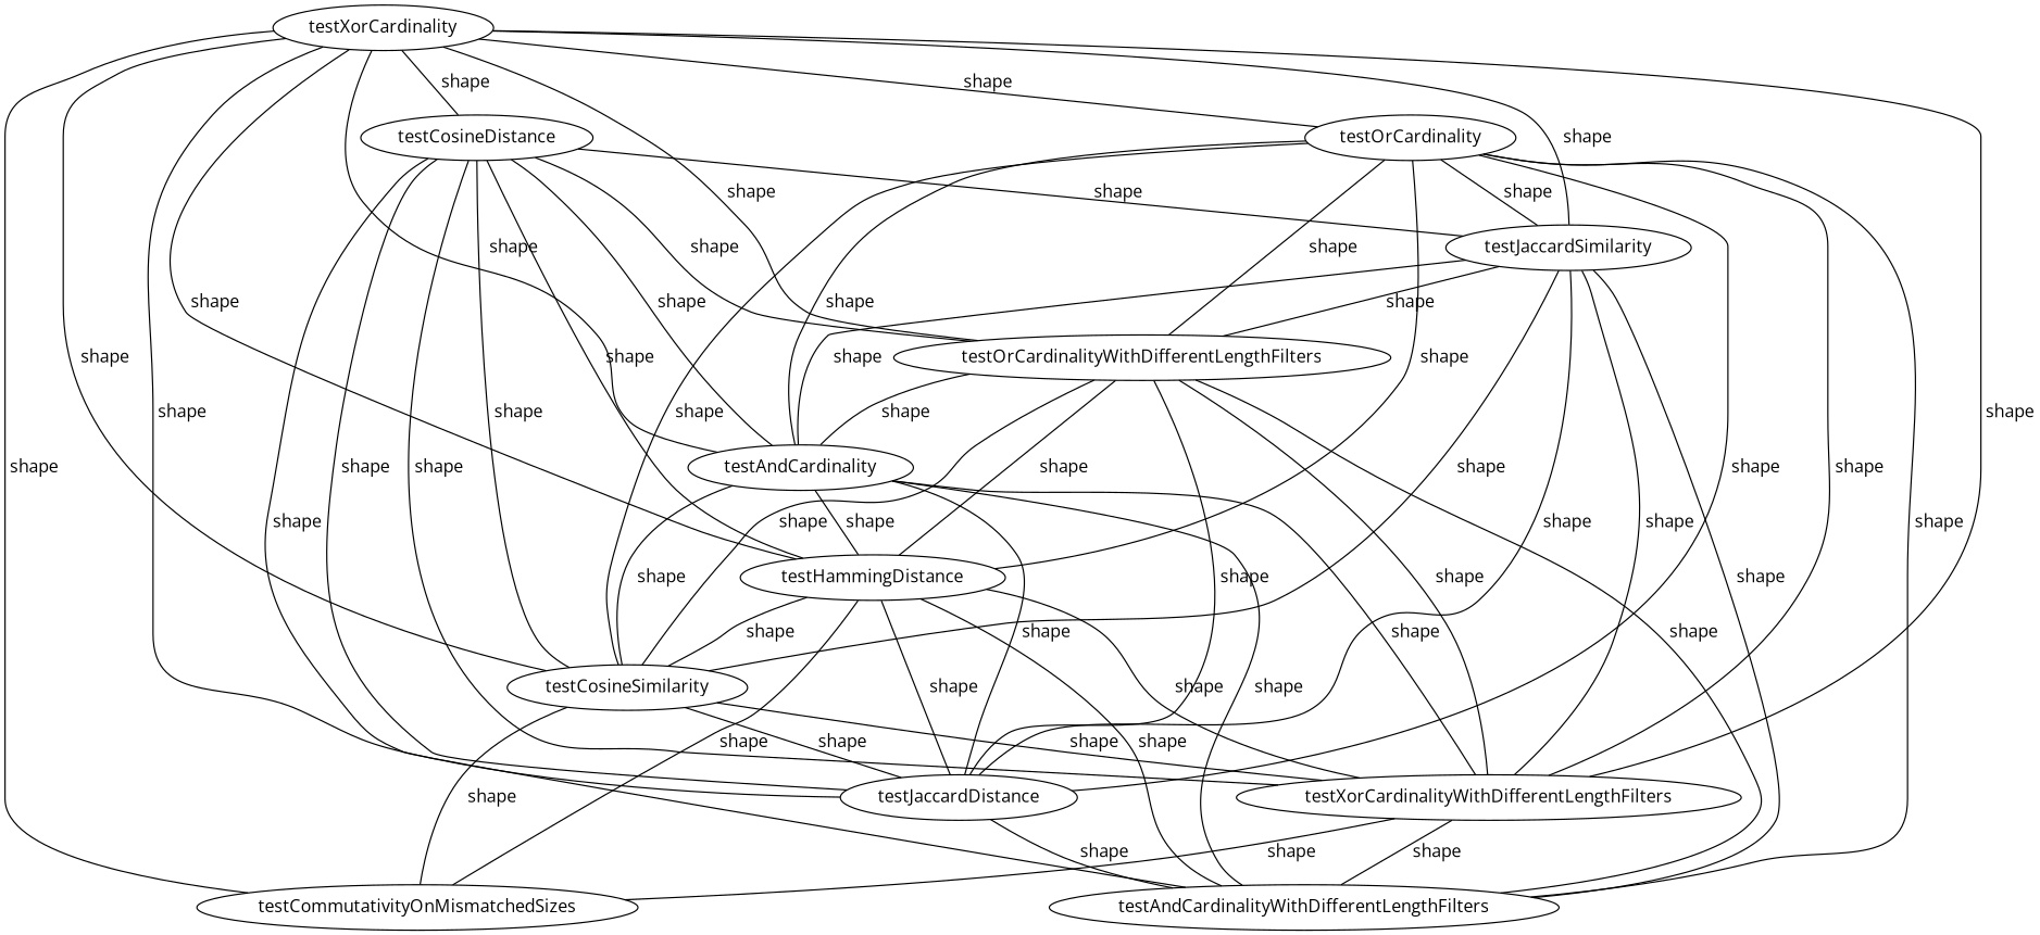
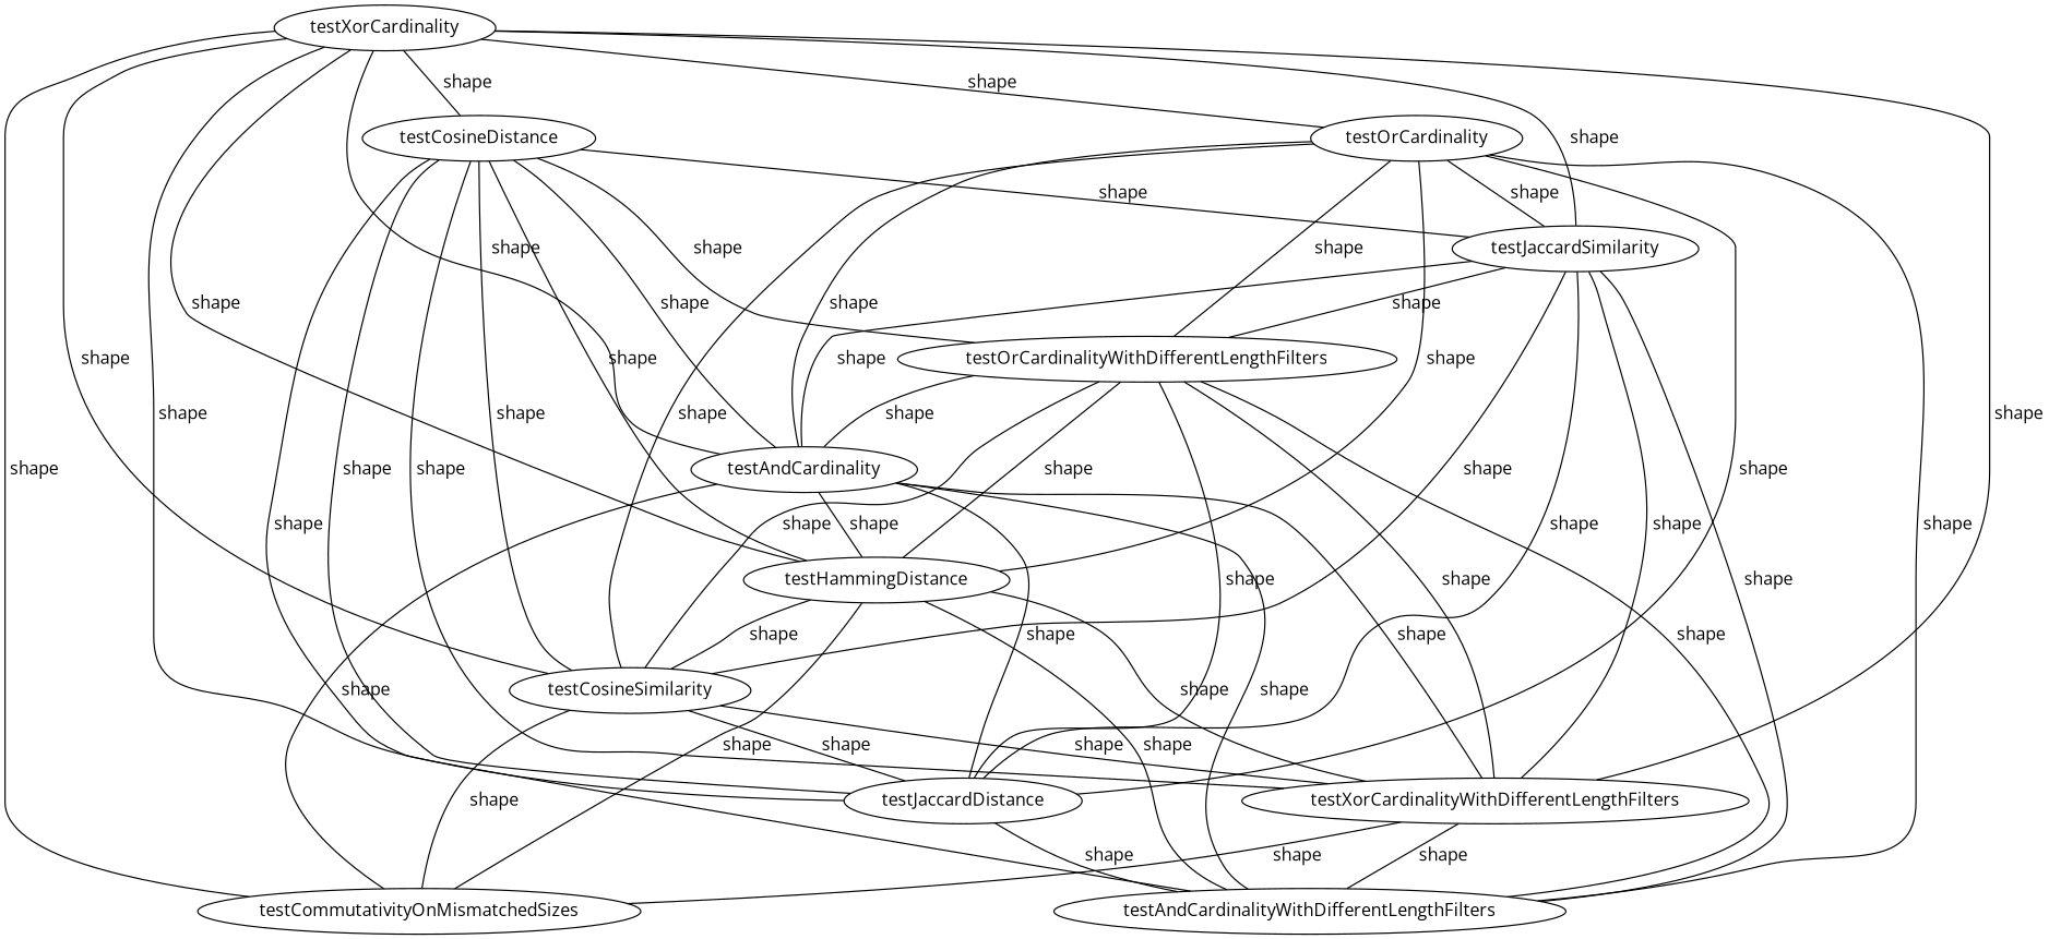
  digraph {
    fontname="Open Sans"
    node [fontname="Open Sans"]
    edge [dir=none fontname="Open Sans"]
    testXorCardinality
    testCosineDistance
    testOrCardinality
    testJaccardSimilarity
    testOrCardinalityWithDifferentLengthFilters
    testAndCardinality
    testHammingDistance
    testCosineSimilarity
    testXorCardinalityWithDifferentLengthFilters
    testJaccardDistance
    testCommutativityOnMismatchedSizes
    testAndCardinalityWithDifferentLengthFilters
    testXorCardinality -> testCosineDistance [label=" shape"]
    testXorCardinality -> testOrCardinality [label=" shape"]
    testXorCardinality -> testJaccardSimilarity [label=" shape"]
-   testXorCardinality -> testOrCardinalityWithDifferentLengthFilters [label=" shape"]
    testXorCardinality -> testAndCardinality [label=" shape"]
    testXorCardinality -> testHammingDistance [label=" shape"]
    testXorCardinality -> testCosineSimilarity [label=" shape"]
    testXorCardinality -> testXorCardinalityWithDifferentLengthFilters [label=" shape"]
    testXorCardinality -> testJaccardDistance [label=" shape"]
    testXorCardinality -> testCommutativityOnMismatchedSizes [label=" shape"]
    testCosineDistance -> testJaccardSimilarity [label=" shape"]
    testCosineDistance -> testOrCardinalityWithDifferentLengthFilters [label=" shape"]
    testCosineDistance -> testAndCardinality [label=" shape"]
    testCosineDistance -> testHammingDistance [label=" shape"]
    testCosineDistance -> testCosineSimilarity [label=" shape"]
    testCosineDistance -> testXorCardinalityWithDifferentLengthFilters [label=" shape"]
    testCosineDistance -> testJaccardDistance [label=" shape"]
    testCosineDistance -> testAndCardinalityWithDifferentLengthFilters [label=" shape"]
    testOrCardinality -> testJaccardSimilarity [label=" shape"]
    testOrCardinality -> testOrCardinalityWithDifferentLengthFilters [label=" shape"]
    testOrCardinality -> testAndCardinality [label=" shape"]
    testOrCardinality -> testHammingDistance [label=" shape"]
    testOrCardinality -> testCosineSimilarity [label=" shape"]
-   testOrCardinality -> testXorCardinalityWithDifferentLengthFilters [label=" shape"]
    testOrCardinality -> testJaccardDistance [label=" shape"]
    testOrCardinality -> testAndCardinalityWithDifferentLengthFilters [label=" shape"]
    testJaccardSimilarity -> testOrCardinalityWithDifferentLengthFilters [label=" shape"]
    testJaccardSimilarity -> testAndCardinality [label=" shape"]
    testJaccardSimilarity -> testCosineSimilarity [label=" shape"]
    testJaccardSimilarity -> testXorCardinalityWithDifferentLengthFilters [label=" shape"]
    testJaccardSimilarity -> testJaccardDistance [label=" shape"]
    testJaccardSimilarity -> testAndCardinalityWithDifferentLengthFilters [label=" shape"]
    testOrCardinalityWithDifferentLengthFilters -> testAndCardinality [label=" shape"]
    testOrCardinalityWithDifferentLengthFilters -> testHammingDistance [label=" shape"]
    testOrCardinalityWithDifferentLengthFilters -> testCosineSimilarity [label=" shape"]
    testOrCardinalityWithDifferentLengthFilters -> testXorCardinalityWithDifferentLengthFilters [label=" shape"]
    testOrCardinalityWithDifferentLengthFilters -> testJaccardDistance [label=" shape"]
    testOrCardinalityWithDifferentLengthFilters -> testAndCardinalityWithDifferentLengthFilters [label=" shape"]
    testAndCardinality -> testHammingDistance [label=" shape"]
-   testAndCardinality -> testCosineSimilarity [label=" shape"]
+   testAndCardinality -> testCommutativityOnMismatchedSizes [label=" shape"]
    testAndCardinality -> testXorCardinalityWithDifferentLengthFilters [label=" shape"]
    testAndCardinality -> testJaccardDistance [label=" shape"]
    testAndCardinality -> testAndCardinalityWithDifferentLengthFilters [label=" shape"]
    testHammingDistance -> testCosineSimilarity [label=" shape"]
    testHammingDistance -> testXorCardinalityWithDifferentLengthFilters [label=" shape"]
-   testHammingDistance -> testJaccardDistance [label=" shape"]
    testHammingDistance -> testAndCardinalityWithDifferentLengthFilters [label=" shape"]
    testCosineSimilarity -> testXorCardinalityWithDifferentLengthFilters [label=" shape"]
    testCosineSimilarity -> testJaccardDistance [label=" shape"]
    testCosineSimilarity -> testCommutativityOnMismatchedSizes [label=" shape"]
    testXorCardinalityWithDifferentLengthFilters -> testCommutativityOnMismatchedSizes [label=" shape"]
    testXorCardinalityWithDifferentLengthFilters -> testAndCardinalityWithDifferentLengthFilters [label=" shape"]
    testJaccardDistance -> testAndCardinalityWithDifferentLengthFilters [label=" shape"]
    testCommutativityOnMismatchedSizes -> testHammingDistance [label=" shape"]
  }
